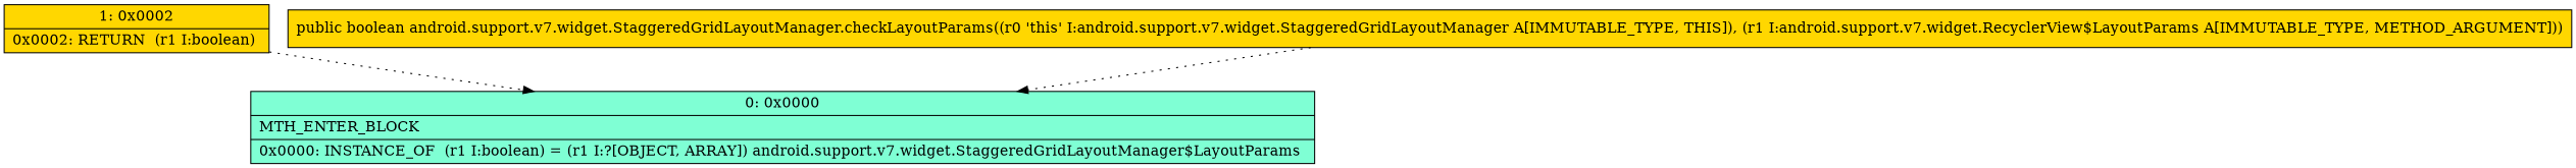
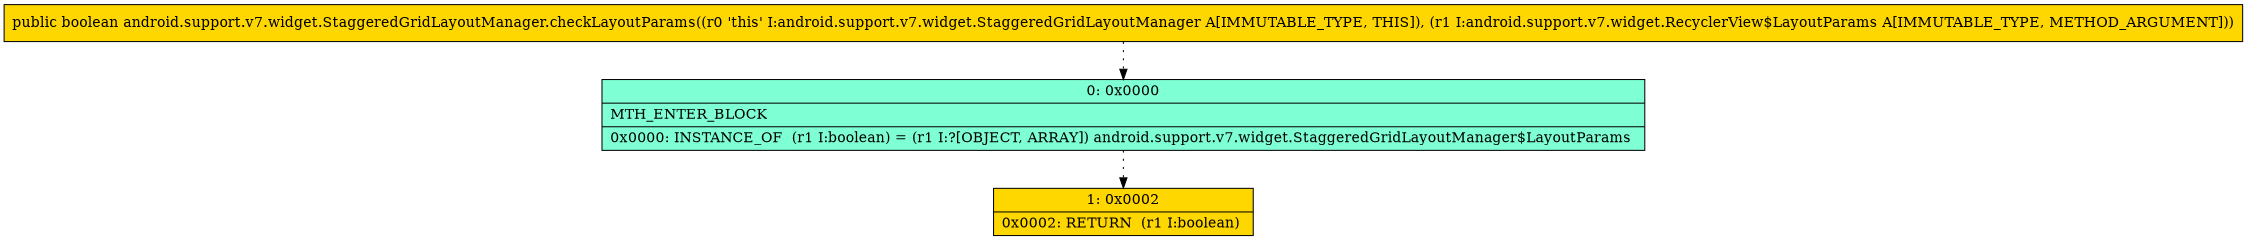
  digraph {
    node [shape=record style=filled fillcolor=gold]
    edge [style=dotted]
    n1 [label="{0\:\ 0x0000|MTH_ENTER_BLOCK\l|0x0000: INSTANCE_OF  (r1 I:boolean) = (r1 I:?[OBJECT, ARRAY]) android.support.v7.widget.StaggeredGridLayoutManager$LayoutParams \l}" fillcolor=aquamarine]
    n2 [label="{1\:\ 0x0002|0x0002: RETURN  (r1 I:boolean) \l}"]
    n3 [label="{public boolean android.support.v7.widget.StaggeredGridLayoutManager.checkLayoutParams((r0 'this' I:android.support.v7.widget.StaggeredGridLayoutManager A[IMMUTABLE_TYPE, THIS]), (r1 I:android.support.v7.widget.RecyclerView$LayoutParams A[IMMUTABLE_TYPE, METHOD_ARGUMENT])) }"]
-   n2 -> n1
+   n1 -> n2
    n3 -> n1
  }
